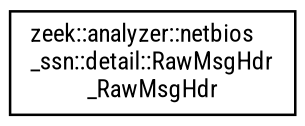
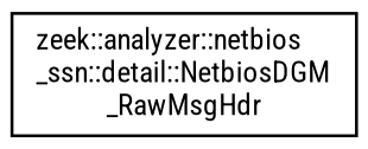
  digraph {
    rankdir=LR
    fontname="Roboto Condensed"
-   n1 [color=black fillcolor=white fontname="Roboto Condensed" fontsize=10 height=0.2 label="zeek::analyzer::netbios\l_ssn::detail::RawMsgHdr\l_RawMsgHdr" shape=record style=filled width=0.4]
+   n1 [color=black fillcolor=white fontname="Roboto Condensed" fontsize=10 height=0.2 label="zeek::analyzer::netbios\l_ssn::detail::NetbiosDGM\l_RawMsgHdr" shape=record style=filled width=0.4]
  }
